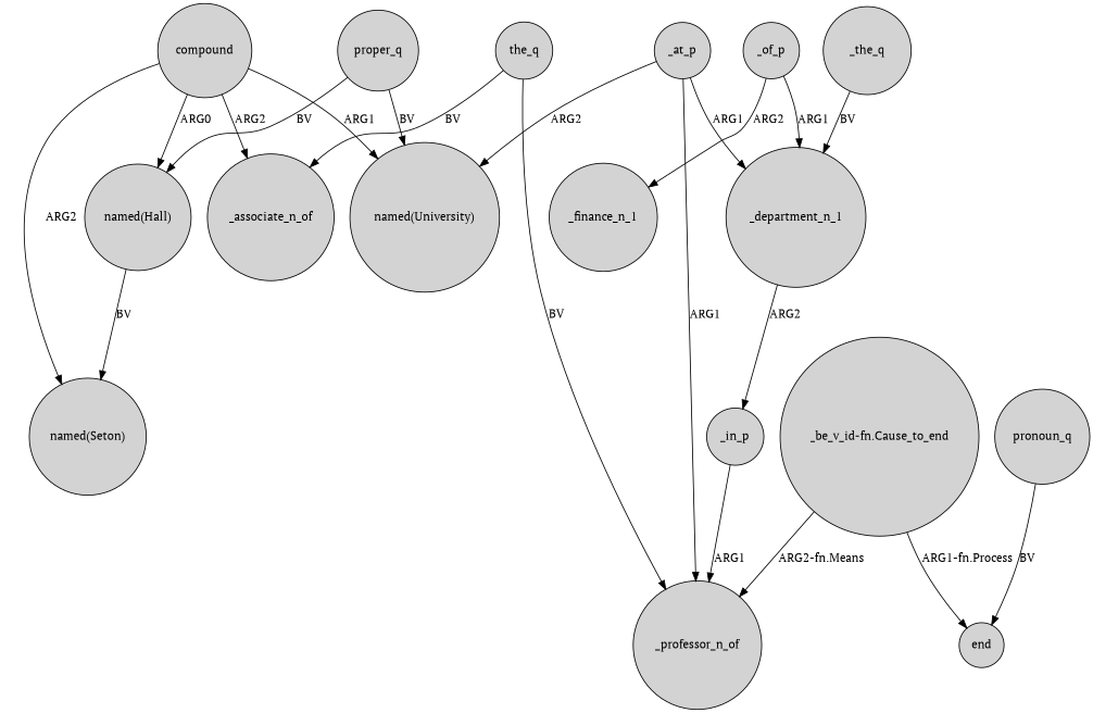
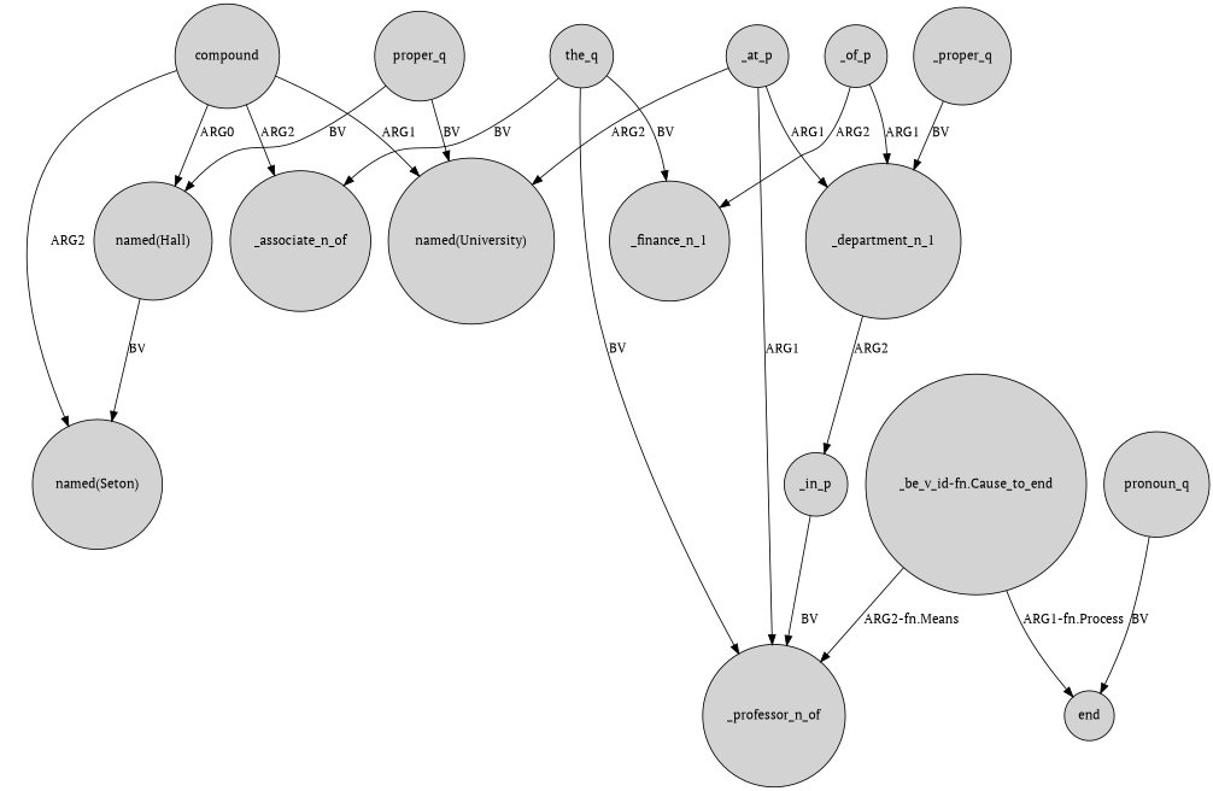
  digraph {
    fontname="PT Serif"
    node [fontname="PT Serif" shape=circle style=filled]
    edge [fontname="PT Serif"]
    compound
    "named(Seton)"
    _associate_n_of
    "named(University)"
    "named(Hall)"
    _in_p
    _professor_n_of
    _department_n_1
    n9 [label=the_q]
    _finance_n_1
    proper_q
    _at_p
    n13 [label=end]
    pronoun_q
    "_be_v_id-fn.Cause_to_end"
-   _the_q
+   _the_q [label=_proper_q]
    _of_p
    compound -> "named(Seton)" [label=ARG2]
    compound -> _associate_n_of [label=ARG2]
    compound -> "named(University)" [label=ARG1]
    compound -> "named(Hall)" [label=ARG0]
    "named(Hall)" -> "named(Seton)" [label=BV]
-   _in_p -> _professor_n_of [label=ARG1]
+   _in_p -> _professor_n_of [label=BV]
    _department_n_1 -> _in_p [label=ARG2]
    n9 -> _associate_n_of [label=BV]
    n9 -> _professor_n_of [label=BV]
+   n9 -> _finance_n_1 [label=BV]
    proper_q -> "named(University)" [label=BV]
    proper_q -> "named(Hall)" [label=BV]
    _at_p -> "named(University)" [label=ARG2]
    _at_p -> _professor_n_of [label=ARG1]
    _at_p -> _department_n_1 [label=ARG1]
    pronoun_q -> n13 [label=BV]
    "_be_v_id-fn.Cause_to_end" -> _professor_n_of [label="ARG2-fn.Means"]
    "_be_v_id-fn.Cause_to_end" -> n13 [label="ARG1-fn.Process"]
    _the_q -> _department_n_1 [label=BV]
    _of_p -> _department_n_1 [label=ARG1]
    _of_p -> _finance_n_1 [label=ARG2]
  }
